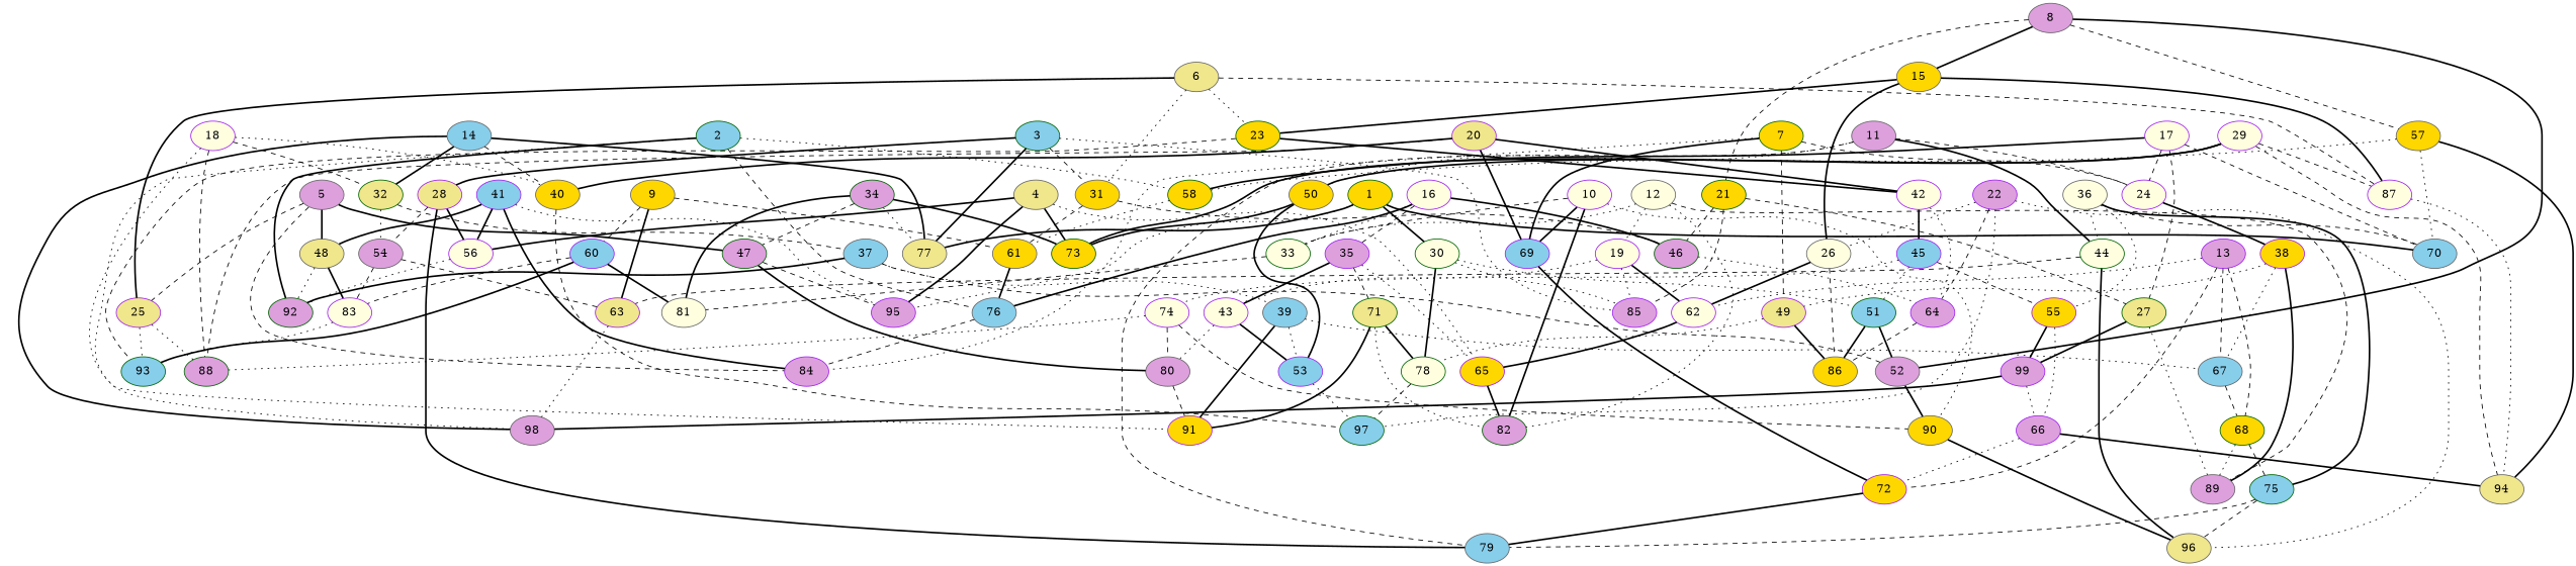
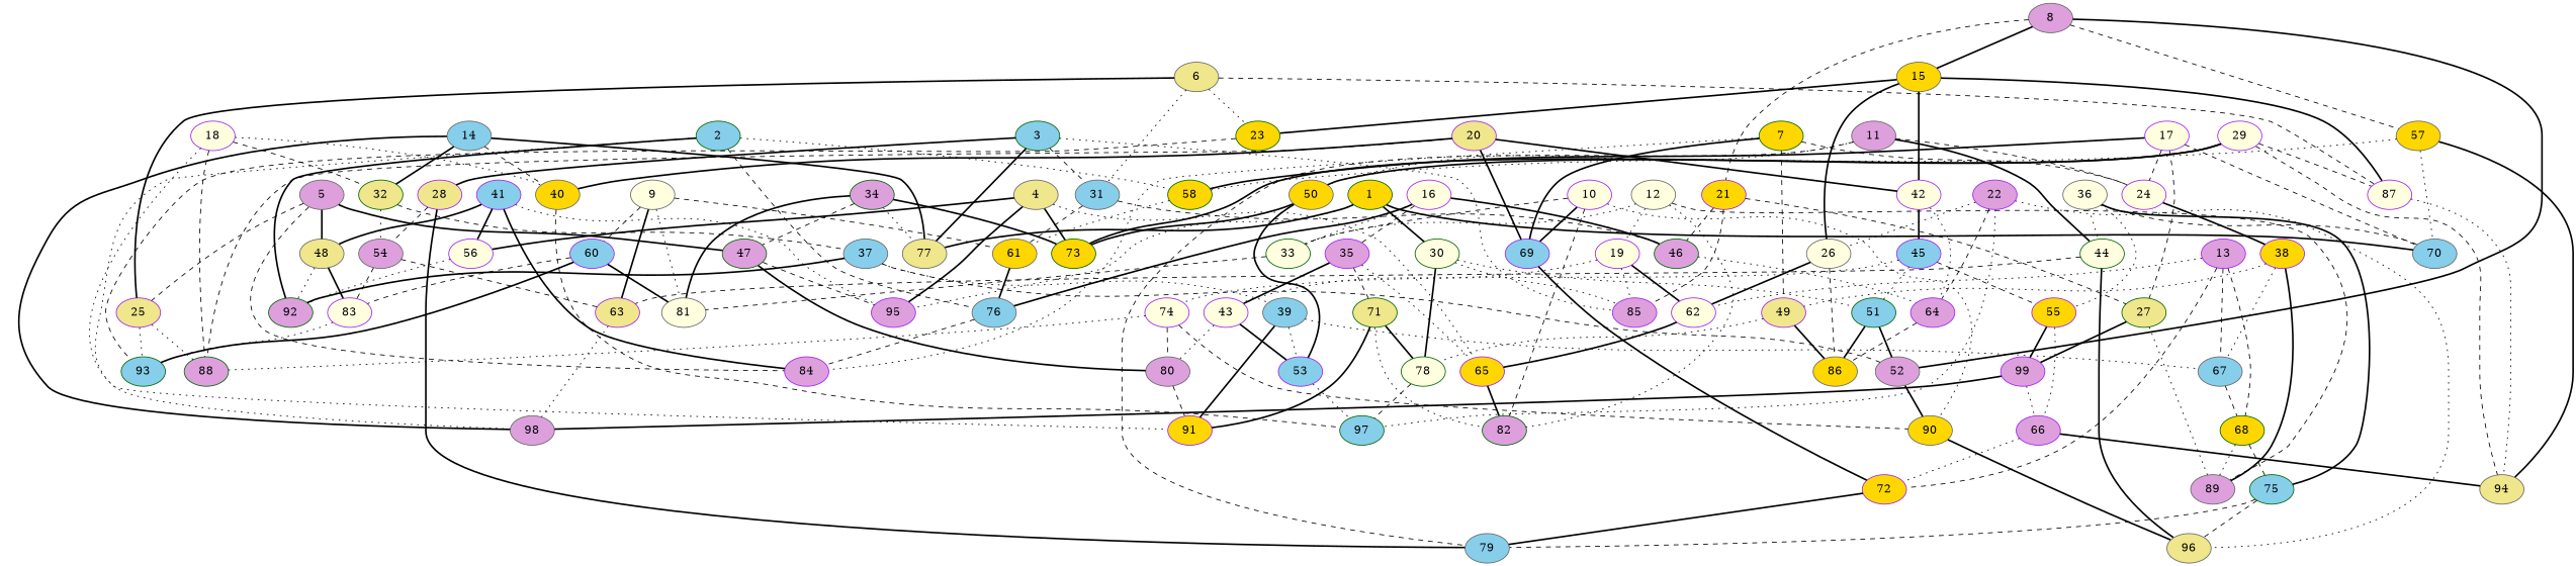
  graph {
    node [color=purple fillcolor=lightyellow style=filled]
    edge [style=bold]
    1 [color=darkgreen fillcolor=gold]
    30 [color=darkgreen]
    70 [color=gray40 fillcolor=skyblue]
    77 [color=gray40 fillcolor=khaki]
    95 [fillcolor=plum]
    85 [fillcolor=plum]
    51 [color=darkgreen fillcolor=skyblue]
    78 [color=darkgreen]
    2 [color=darkgreen fillcolor=skyblue]
    58 [color=darkgreen fillcolor=gold]
    76 [color=gray40 fillcolor=skyblue]
    92 [color=darkgreen fillcolor=plum]
    98 [color=gray40 fillcolor=plum]
    61 [color=gray40 fillcolor=gold]
    84 [fillcolor=plum]
    3 [color=darkgreen fillcolor=skyblue]
    28 [fillcolor=khaki]
-   31 [color=gray40 fillcolor=gold]
+   31 [color=gray40 fillcolor=skyblue]
    56
    79 [color=gray40 fillcolor=skyblue]
    54 [color=gray40 fillcolor=plum]
    46 [color=darkgreen fillcolor=plum]
    4 [color=gray40 fillcolor=khaki]
    65 [fillcolor=gold]
    73 [color=darkgreen fillcolor=gold]
    82 [color=darkgreen fillcolor=plum]
    5 [color=gray40 fillcolor=plum]
    25 [fillcolor=khaki]
    47 [color=darkgreen fillcolor=plum]
    48 [color=gray40 fillcolor=khaki]
    88 [color=darkgreen fillcolor=plum]
    93 [color=darkgreen fillcolor=skyblue]
    80 [color=gray40 fillcolor=plum]
    83
    6 [color=gray40 fillcolor=khaki]
    23 [color=darkgreen fillcolor=gold]
    87
    42
    94 [color=gray40 fillcolor=khaki]
    7 [color=darkgreen fillcolor=gold]
    24
    49 [fillcolor=khaki]
    69 [fillcolor=skyblue]
    38 [fillcolor=gold]
    86 [color=gray40 fillcolor=gold]
    72 [fillcolor=gold]
    8 [color=gray40 fillcolor=plum]
    15 [color=gray40 fillcolor=gold]
-   21 [color=darkgreen fillcolor=gold]
+   21 [fillcolor=gold]
    52 [color=gray40 fillcolor=plum]
    57 [color=gray40 fillcolor=gold]
    26 [color=gray40]
    27 [color=darkgreen fillcolor=khaki]
    90 [color=gray40 fillcolor=gold]
-   9 [color=gray40 fillcolor=gold]
+   9 [color=gray40]
    60 [fillcolor=skyblue]
    63 [fillcolor=khaki]
    81 [color=gray40]
    10
    33 [color=darkgreen]
    96 [color=gray40 fillcolor=khaki]
    11 [color=gray40 fillcolor=plum]
    44 [color=darkgreen]
    50 [color=gray40 fillcolor=gold]
    53 [fillcolor=skyblue]
    12 [color=gray40]
    19
    89 [color=gray40 fillcolor=plum]
    62
    43
    13 [fillcolor=plum]
    67 [color=gray40 fillcolor=skyblue]
    68 [color=darkgreen fillcolor=gold]
    75 [color=darkgreen fillcolor=skyblue]
    14 [color=gray40 fillcolor=skyblue]
    32 [color=darkgreen fillcolor=khaki]
    40 [color=gray40 fillcolor=gold]
    37 [color=gray40 fillcolor=skyblue]
    97 [color=darkgreen fillcolor=skyblue]
    16
    35 [fillcolor=plum]
    71 [color=darkgreen fillcolor=khaki]
    64 [fillcolor=plum]
    17
    n85 [fillcolor=plum label=99]
    18
    91 [fillcolor=gold]
    20 [fillcolor=khaki]
    45 [fillcolor=skyblue]
    22 [fillcolor=plum]
    66 [fillcolor=plum]
    29
    39 [color=gray40 fillcolor=skyblue]
    34 [color=darkgreen fillcolor=plum]
    36 [color=gray40]
    55 [fillcolor=gold]
    41 [fillcolor=skyblue]
    74
    1 -- 30
    1 -- 70
    1 -- 77
    1 -- 95 [style=dotted]
    30 -- 85 [style=dotted]
    30 -- 51 [style=dotted]
    30 -- 78
    51 -- 86
    51 -- 52
    78 -- 97 [style=dashed]
    2 -- 58 [style=dotted]
    2 -- 76 [style=dashed]
    2 -- 92
    2 -- 98 [style=dotted]
    58 -- 61 [style=dotted]
    76 -- 84 [style=dashed]
    61 -- 76
    3 -- 77
    3 -- 85 [style=dotted]
    3 -- 28
    3 -- 31 [style=dashed]
-   28 -- 56
    28 -- 79
    28 -- 54 [style=dashed]
    31 -- 61 [style=dashed]
    31 -- 46 [style=dashed]
    56 -- 92 [style=dotted]
    54 -- 83 [style=dashed]
    54 -- 63 [style=dashed]
    46 -- 64 [style=dotted]
    4 -- 95
    4 -- 56
    4 -- 65 [style=dotted]
    4 -- 73
    65 -- 82
    5 -- 84 [style=dashed]
    5 -- 25 [style=dashed]
    5 -- 47
    5 -- 48
    25 -- 88 [style=dotted]
    25 -- 93 [style=dotted]
    47 -- 95 [style=dashed]
    47 -- 80
    48 -- 92 [style=dotted]
    48 -- 83
    80 -- 91 [style=dashed]
    83 -- 93 [style=dotted]
    6 -- 31 [style=dotted]
    6 -- 25
    6 -- 23 [style=dotted]
    6 -- 87 [style=dashed]
    23 -- 93 [style=dashed]
-   23 -- 42
+   15 -- 42
    87 -- 94 [style=dotted]
    42 -- 64 [style=dotted]
    42 -- 45
    7 -- 84 [style=dotted]
    7 -- 24 [style=dashed]
    7 -- 49 [style=dashed]
    7 -- 69
    24 -- 38
    49 -- 78 [style=dotted]
    49 -- 86
    69 -- 72
    38 -- 49 [style=dotted]
    38 -- 89
    38 -- 67 [style=dotted]
    72 -- 79
    8 -- 15
    8 -- 21 [style=dashed]
    8 -- 52
    8 -- 57 [style=dashed]
    15 -- 23
    15 -- 87
    15 -- 26
    21 -- 85 [style=dashed]
    21 -- 46 [style=dashed]
    21 -- 27 [style=dashed]
    52 -- 90
    57 -- 70 [style=dotted]
    57 -- 58 [style=dotted]
    57 -- 94
    26 -- 86 [style=dashed]
    26 -- 62
    27 -- 89 [style=dotted]
    27 -- n85
    90 -- 96
    9 -- 61 [style=dashed]
    9 -- 60 [style=dashed]
    9 -- 63
+   9 -- 81 [style=dotted]
    60 -- 93
    60 -- 83 [style=dashed]
    60 -- 81
    63 -- 98 [style=dotted]
-   10 -- 82
+   10 -- 82 [style=dashed]
    10 -- 69
    10 -- 90 [style=dotted]
    10 -- 33 [style=dashed]
    33 -- 81 [style=dashed]
    11 -- 79 [style=dashed]
    11 -- 24 [style=dashed]
    11 -- 44
    11 -- 50 [style=dotted]
    44 -- 63 [style=dashed]
    44 -- 96
    50 -- 73
    50 -- 53
    53 -- 97 [style=dotted]
    12 -- 82 [style=dotted]
    12 -- 33 [style=dotted]
    12 -- 19 [style=dotted]
    12 -- 89 [style=dashed]
    19 -- 85 [style=dotted]
    19 -- 62
    19 -- 43 [style=dotted]
    62 -- 65
    43 -- 80 [style=dotted]
    43 -- 53
    13 -- 72 [style=dashed]
    13 -- 62 [style=dotted]
    13 -- 67 [style=dashed]
    13 -- 68 [style=dashed]
    67 -- 68 [style=dashed]
    68 -- 89 [style=dotted]
    68 -- 75 [style=dashed]
    75 -- 79 [style=dashed]
    75 -- 96 [style=dashed]
    14 -- 77
    14 -- 98
    14 -- 32
    14 -- 40 [style=dashed]
    32 -- 54 [style=dotted]
    32 -- 37 [style=dashed]
    40 -- 97 [style=dashed]
    37 -- 92
    37 -- 52 [style=dashed]
    37 -- 39 [style=dotted]
    16 -- 76
    16 -- 46
    16 -- 33 [style=dotted]
    16 -- 35 [style=dashed]
    35 -- 65 [style=dotted]
    35 -- 43
    35 -- 71 [style=dashed]
    71 -- 78
    71 -- 82 [style=dotted]
    71 -- 91
    64 -- 86 [style=dashed]
    17 -- 70 [style=dashed]
    17 -- 58
    17 -- 24 [style=dashed]
    17 -- 27 [style=dashed]
    n85 -- 98
    n85 -- 66 [style=dotted]
    18 -- 88 [style=dashed]
    18 -- 32 [style=dashed]
    18 -- 40 [style=dotted]
    18 -- 91 [style=dotted]
    20 -- 88 [style=dashed]
    20 -- 42
    20 -- 69
    20 -- 40
    45 -- 51 [style=dotted]
    45 -- 55 [style=dashed]
    45 -- 74 [style=dotted]
    22 -- 26 [style=dotted]
    22 -- 96 [style=dotted]
    22 -- 97 [style=dotted]
    22 -- 64 [style=dashed]
    66 -- 94
    66 -- 72 [style=dotted]
    29 -- 73
    29 -- 87 [style=dashed]
    29 -- 94 [style=dashed]
    29 -- 50
    39 -- 53 [style=dotted]
    39 -- 67 [style=dotted]
    39 -- 91
    34 -- 77 [style=dotted]
    34 -- 73
    34 -- 47 [style=dashed]
    34 -- 81
    36 -- 70 [style=dashed]
    36 -- 44 [style=dotted]
    36 -- 75
    36 -- 55 [style=dotted]
    55 -- n85
    55 -- 66 [style=dotted]
    41 -- 95 [style=dotted]
    41 -- 84
    41 -- 56
    41 -- 48
    74 -- 88 [style=dotted]
    74 -- 80 [style=dashed]
    74 -- 90 [style=dashed]
  }
